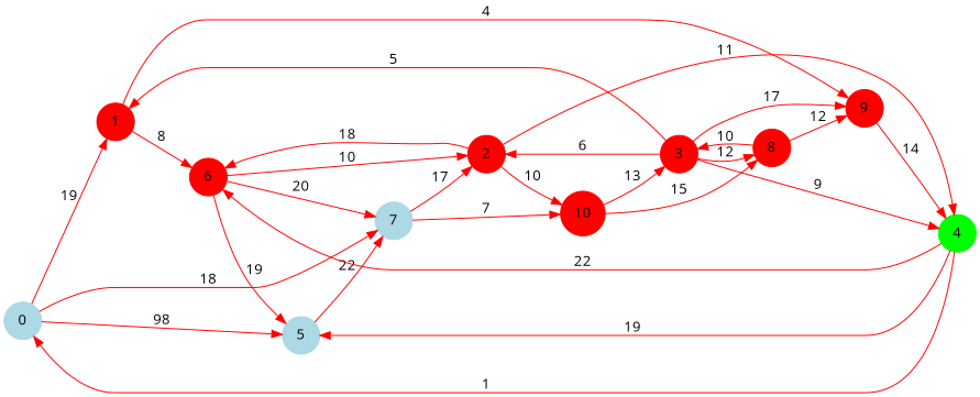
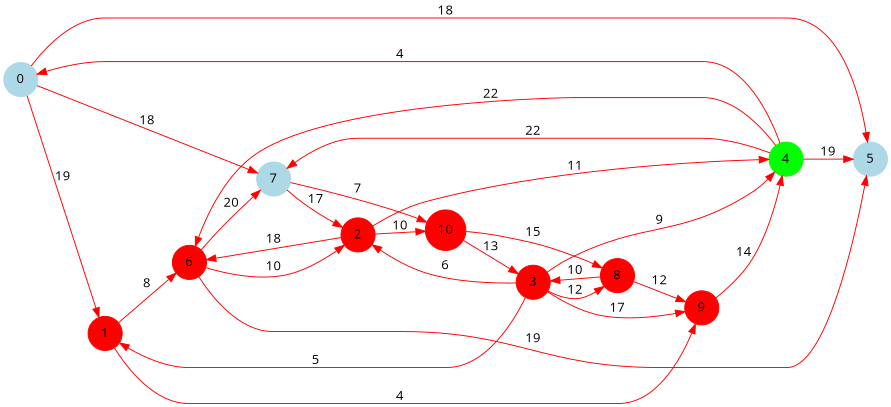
  digraph {
    fontname="Open Sans"
    rankdir=LR
    node [color=red fontname="Open Sans" shape=circle style=filled]
    edge [color=red fontname="Open Sans"]
    0 [color=lightblue]
    1
    5 [color=lightblue]
    7 [color=lightblue]
    6
    9
    2
    4 [color=green]
    10
    3
    8
    0 -> 1 [label=19]
-   0 -> 5 [label=98]
+   0 -> 5 [label=18]
    0 -> 7 [label=18]
    1 -> 6 [label=8]
    1 -> 9 [label=4]
    7 -> 2 [label=17]
    7 -> 10 [label=7]
    6 -> 5 [label=19]
    6 -> 7 [label=20]
    6 -> 2 [label=10]
    9 -> 4 [label=14]
    2 -> 6 [label=18]
    2 -> 4 [label=11]
    2 -> 10 [label=10]
-   4 -> 0 [label=1]
+   4 -> 0 [label=4]
    4 -> 5 [label=19]
-   5 -> 7 [label=22]
+   4 -> 7 [label=22]
    4 -> 6 [label=22]
    10 -> 3 [label=13]
    10 -> 8 [label=15]
    3 -> 1 [label=5]
    3 -> 9 [label=17]
    3 -> 2 [label=6]
    3 -> 4 [label=9]
    3 -> 8 [label=12]
    8 -> 9 [label=12]
    8 -> 3 [label=10]
  }
